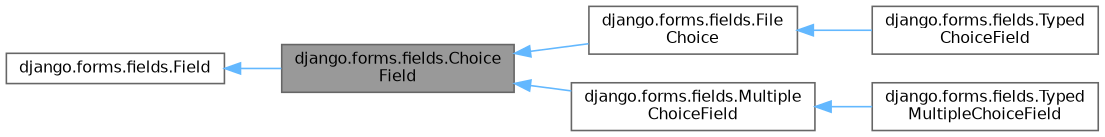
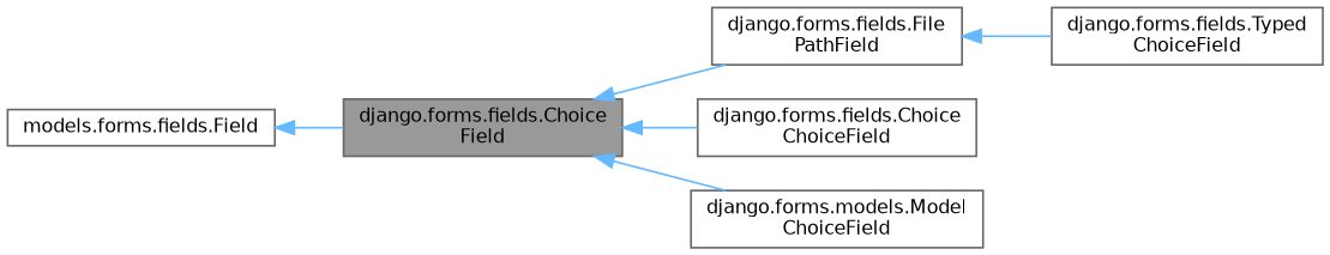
  digraph {
    rankdir=LR
    node [color=gray40 fillcolor=white fontname=Helvetica fontsize=10 shape=box style=filled]
    edge [color=steelblue1 dir=back fontname=Helvetica fontsize=10 labelfontname=Helvetica labelfontsize=10 style=solid]
    n1 [fillcolor=grey60 fontcolor=black height=0.2 label="django.forms.fields.Choice\lField" width=0.4]
-   n2 [height=0.2 label="django.forms.fields.File\lChoice" width=0.4]
-   n3 [height=0.2 label="django.forms.fields.Multiple\lChoiceField" width=0.4]
+   n2 [height=0.2 label="django.forms.fields.File\lPathField" width=0.4]
+   n3 [height=0.2 label="django.forms.fields.Choice\lChoiceField" width=0.4]
+   n4 [height=0.2 label="django.forms.models.Model\lChoiceField" width=0.4]
    n5 [height=0.2 label="django.forms.fields.Typed\lChoiceField" width=0.4]
-   n6 [height=0.2 label="django.forms.fields.Typed\lMultipleChoiceField" width=0.4]
-   n7 [height=0.2 label="django.forms.fields.Field" width=0.4]
+   n7 [height=0.2 label="models.forms.fields.Field" width=0.4]
    n1 -> n2
    n1 -> n3
+   n1 -> n4
    n2 -> n5
-   n3 -> n6
    n7 -> n1
  }
